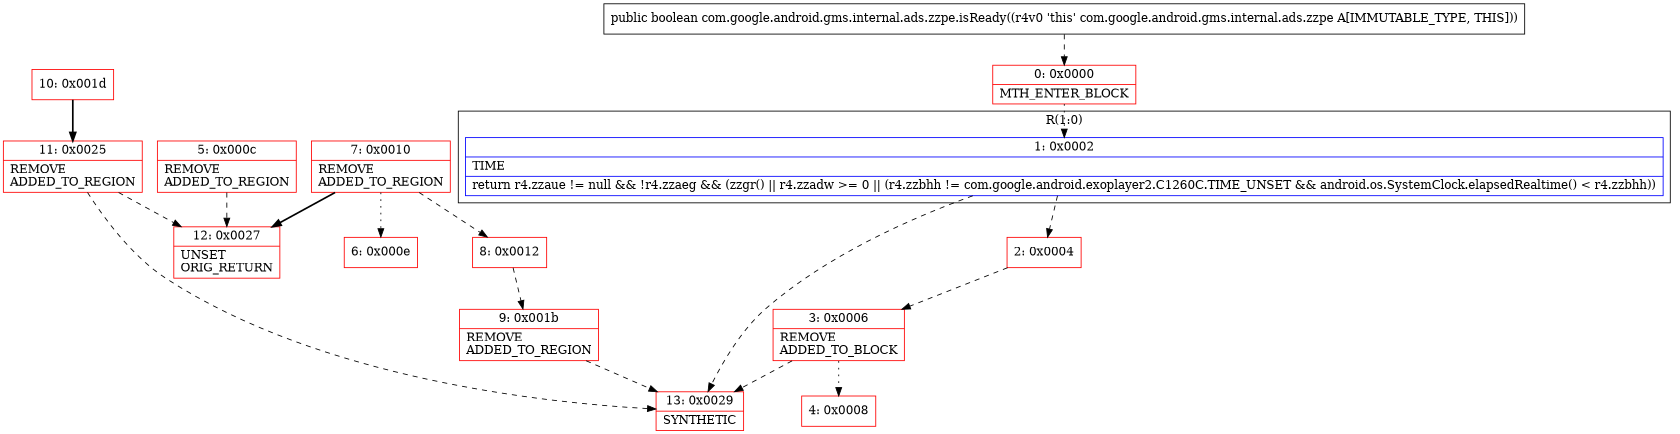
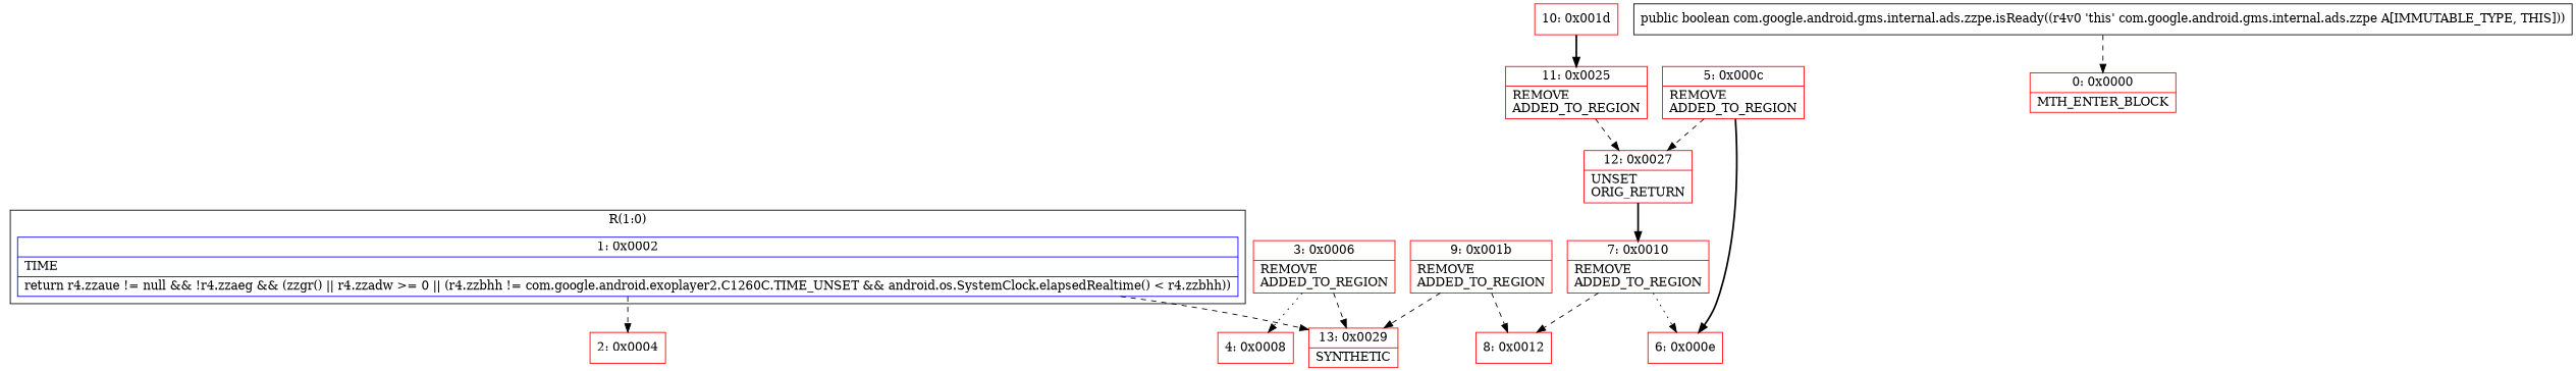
  digraph {
    fontname="DejaVu Serif"
    node [color=red fontname="DejaVu Serif" shape=record]
    edge [fontname="DejaVu Serif" style=dashed]
    n1 [color=blue label="{1\:\ 0x0002|TIME\l|return r4.zzaue != null && !r4.zzaeg && (zzgr() \|\| r4.zzadw \>= 0 \|\| (r4.zzbhh != com.google.android.exoplayer2.C1260C.TIME_UNSET && android.os.SystemClock.elapsedRealtime() \< r4.zzbhh))\l}"]
    n2 [label="{2\:\ 0x0004}"]
    n3 [label="{13\:\ 0x0029|SYNTHETIC\l}"]
-   n4 [label="{3\:\ 0x0006|REMOVE\lADDED_TO_BLOCK\l}"]
+   n4 [label="{3\:\ 0x0006|REMOVE\lADDED_TO_REGION\l}"]
    n5 [label="{0\:\ 0x0000|MTH_ENTER_BLOCK\l}"]
    n6 [label="{4\:\ 0x0008}"]
    n7 [label="{5\:\ 0x000c|REMOVE\lADDED_TO_REGION\l}"]
    n8 [label="{6\:\ 0x000e}"]
    n9 [label="{12\:\ 0x0027|UNSET\lORIG_RETURN\l}"]
    n10 [label="{7\:\ 0x0010|REMOVE\lADDED_TO_REGION\l}"]
    n11 [label="{8\:\ 0x0012}"]
    n12 [label="{9\:\ 0x001b|REMOVE\lADDED_TO_REGION\l}"]
    n13 [label="{10\:\ 0x001d}"]
    n14 [label="{11\:\ 0x0025|REMOVE\lADDED_TO_REGION\l}"]
    n15 [label="{public boolean com.google.android.gms.internal.ads.zzpe.isReady((r4v0 'this' com.google.android.gms.internal.ads.zzpe A[IMMUTABLE_TYPE, THIS])) }" color=""]
    subgraph cluster_1 {
      label="R(1:0)"
      n1
    }
    n1 -> n2
    n1 -> n3
-   n2 -> n4
    n4 -> n3
    n4 -> n6 [style=dotted]
-   n5 -> n1 [style=dotted]
+   n7 -> n8 [style=bold]
    n7 -> n9
    n10 -> n8 [style=dotted]
-   n10 -> n9 [style=bold]
+   n9 -> n10 [style=bold]
    n10 -> n11
-   n11 -> n12
+   n12 -> n11
    n12 -> n3
    n13 -> n14 [style=bold]
-   n14 -> n3
    n14 -> n9
    n15 -> n5
  }
